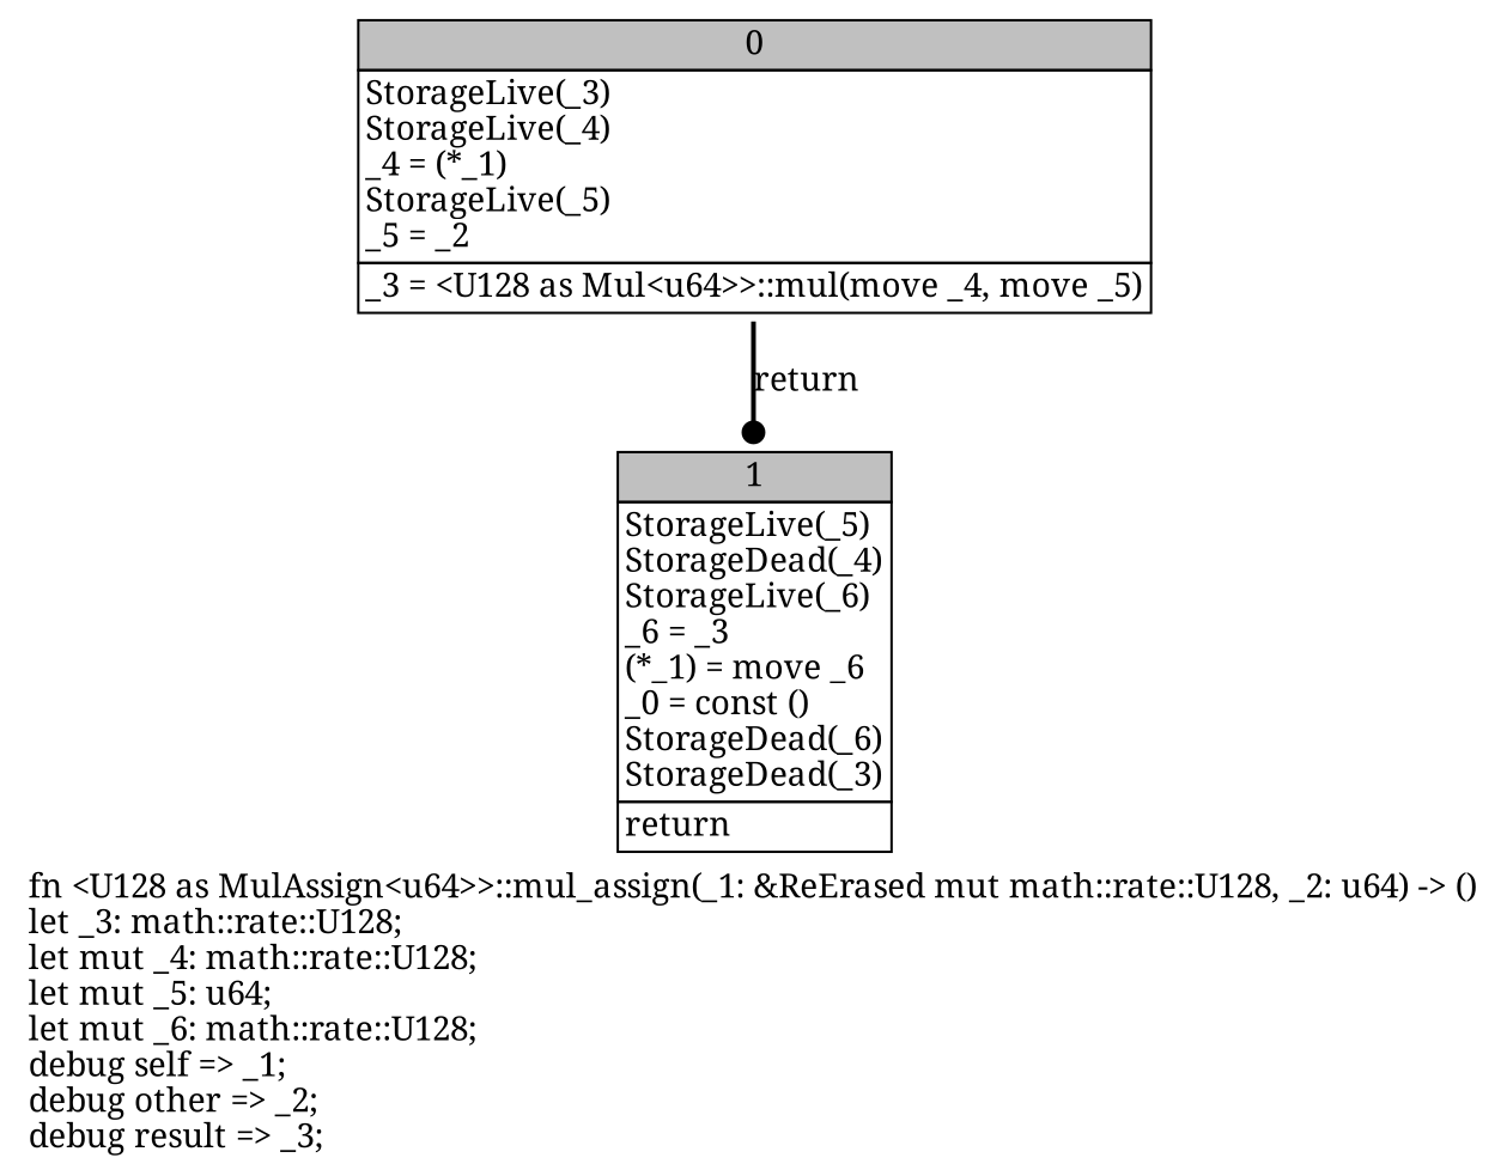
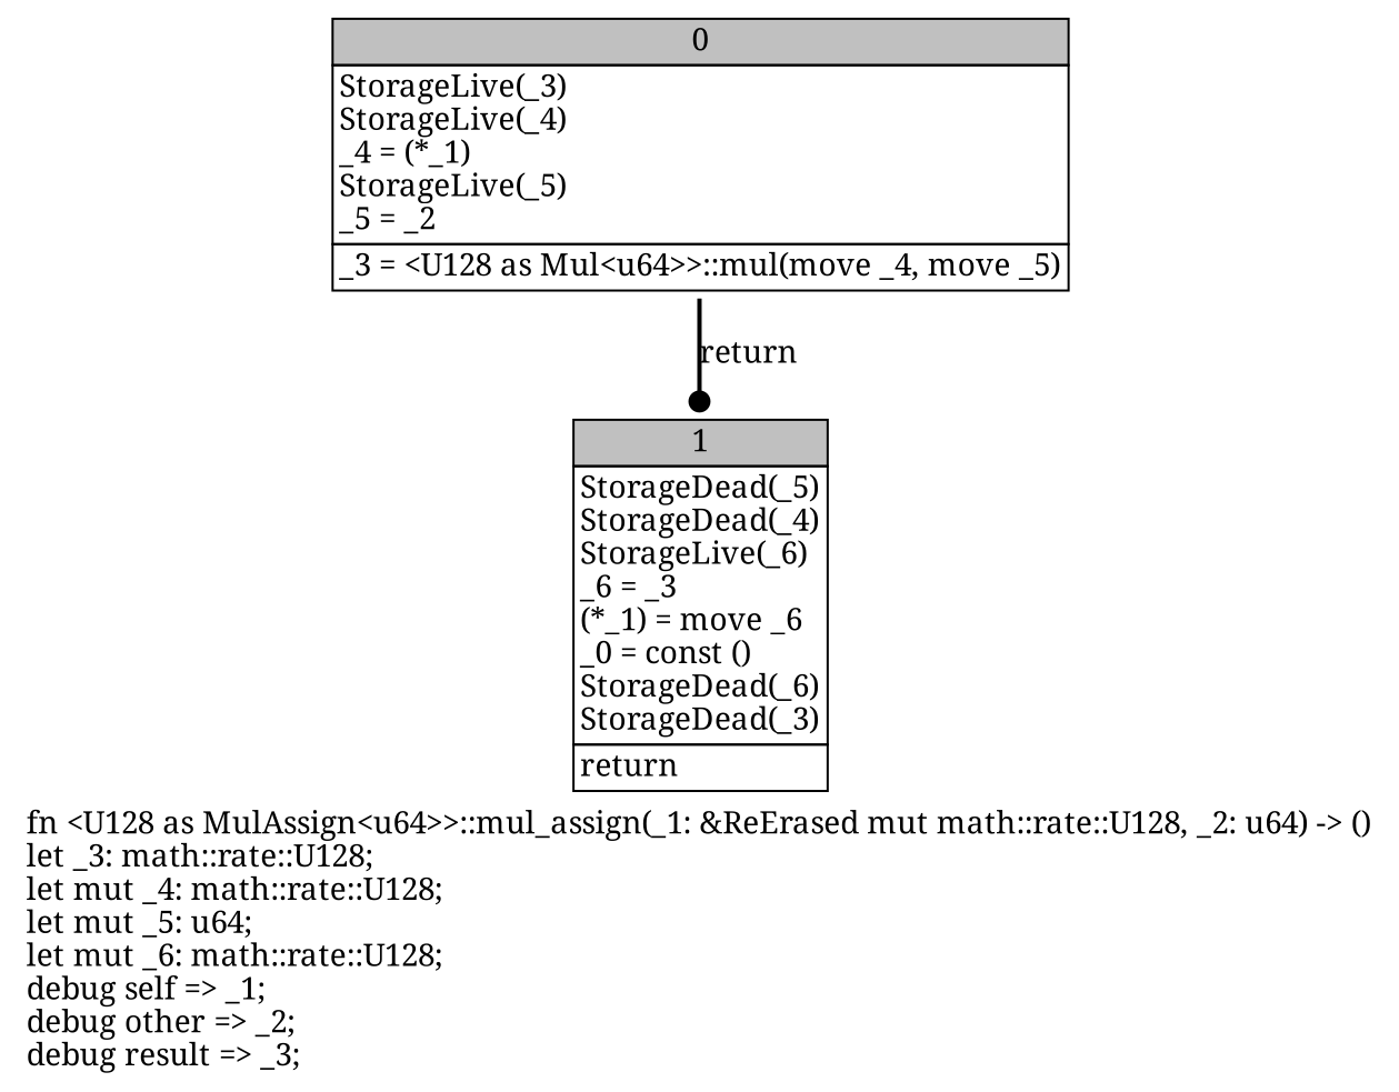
  digraph {
    fontname="Noto Serif"
    label=<fn &lt;U128 as MulAssign&lt;u64&gt;&gt;::mul_assign(_1: &amp;ReErased mut math::rate::U128, _2: u64) -&gt; ()<br align="left"/>let _3: math::rate::U128;<br align="left"/>let mut _4: math::rate::U128;<br align="left"/>let mut _5: u64;<br align="left"/>let mut _6: math::rate::U128;<br align="left"/>debug self =&gt; _1;<br align="left"/>debug other =&gt; _2;<br align="left"/>debug result =&gt; _3;<br align="left"/>>
    node [fontname="Noto Serif" shape=none]
    n1 [label=<<table border="0" cellborder="1" cellspacing="0"><tr><td bgcolor="gray" align="center" colspan="1">0</td></tr><tr><td align="left" balign="left">StorageLive(_3)<br/>StorageLive(_4)<br/>_4 = (*_1)<br/>StorageLive(_5)<br/>_5 = _2<br/></td></tr><tr><td align="left">_3 = &lt;U128 as Mul&lt;u64&gt;&gt;::mul(move _4, move _5)</td></tr></table>>]
-   n2 [label=<<table border="0" cellborder="1" cellspacing="0"><tr><td bgcolor="gray" align="center" colspan="1">1</td></tr><tr><td align="left" balign="left">StorageLive(_5)<br/>StorageDead(_4)<br/>StorageLive(_6)<br/>_6 = _3<br/>(*_1) = move _6<br/>_0 = const ()<br/>StorageDead(_6)<br/>StorageDead(_3)<br/></td></tr><tr><td align="left">return</td></tr></table>>]
+   n2 [label=<<table border="0" cellborder="1" cellspacing="0"><tr><td bgcolor="gray" align="center" colspan="1">1</td></tr><tr><td align="left" balign="left">StorageDead(_5)<br/>StorageDead(_4)<br/>StorageLive(_6)<br/>_6 = _3<br/>(*_1) = move _6<br/>_0 = const ()<br/>StorageDead(_6)<br/>StorageDead(_3)<br/></td></tr><tr><td align="left">return</td></tr></table>>]
    n1 -> n2 [fontname="Noto Serif" label=return style=bold arrowhead=dot]
  }
